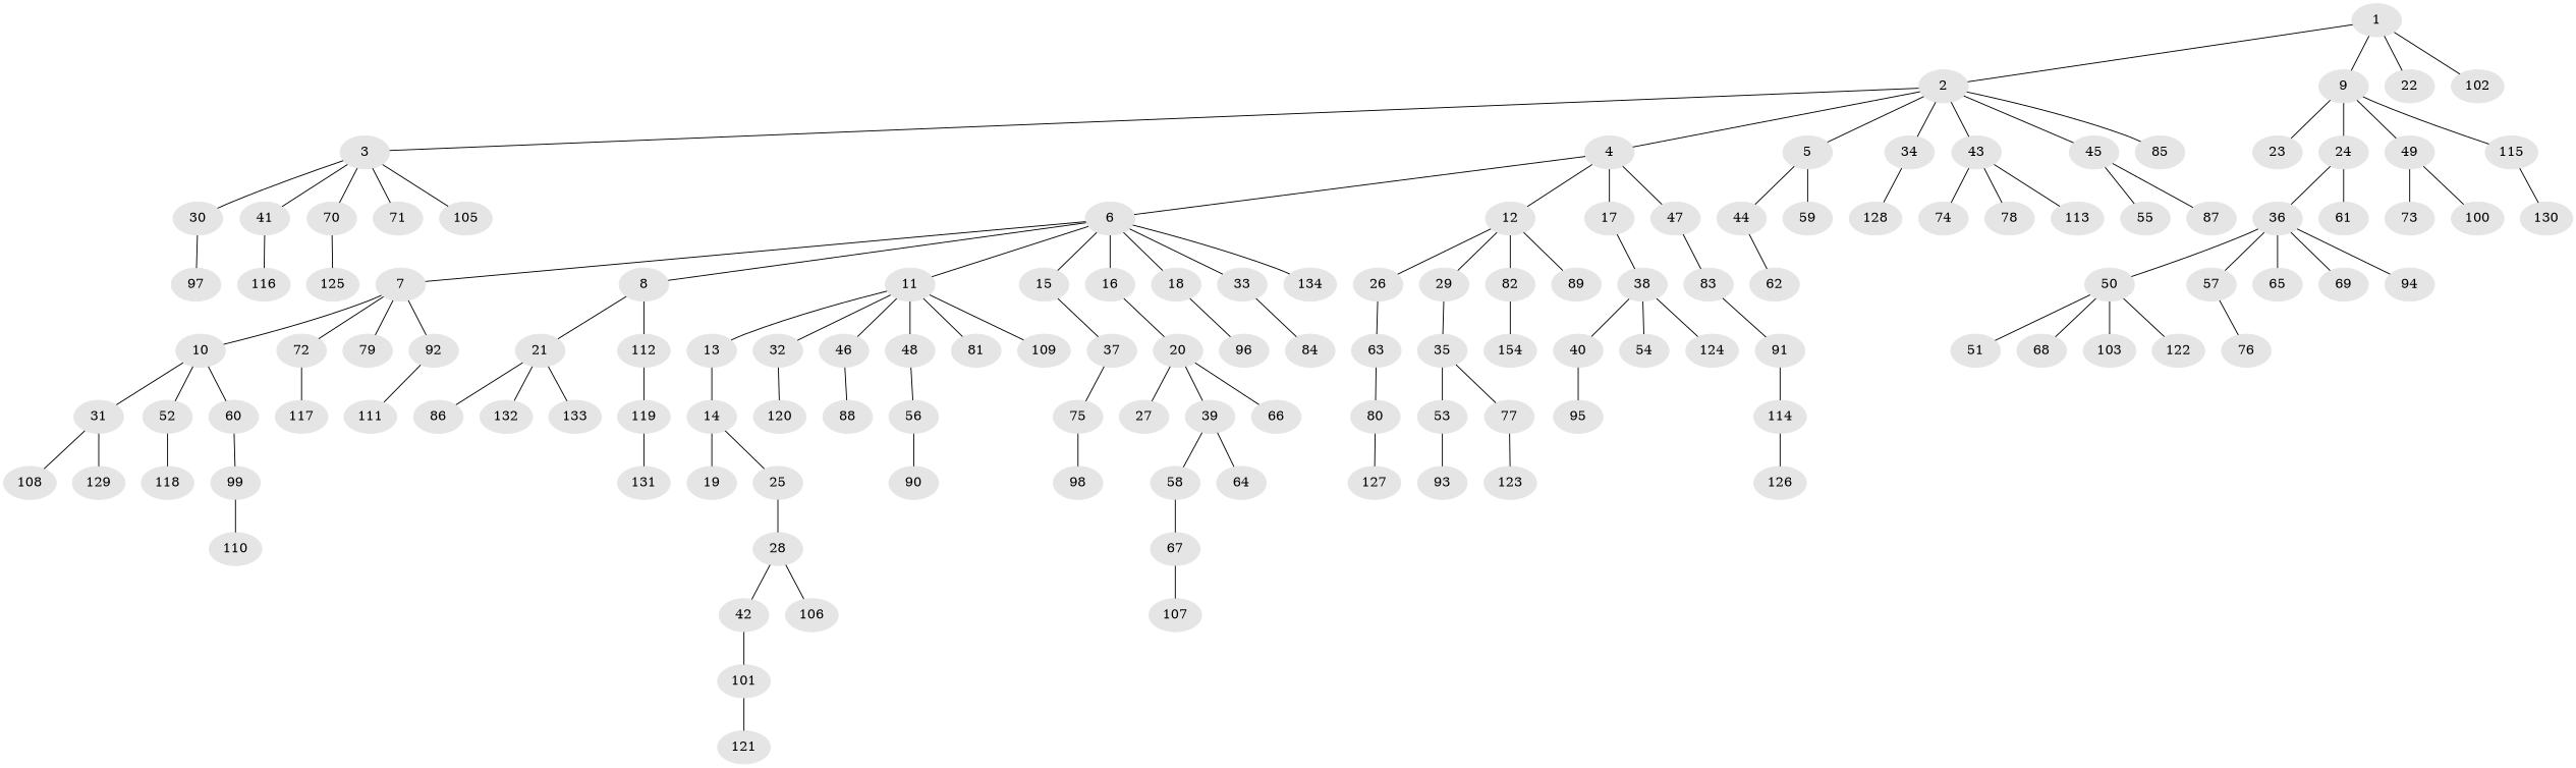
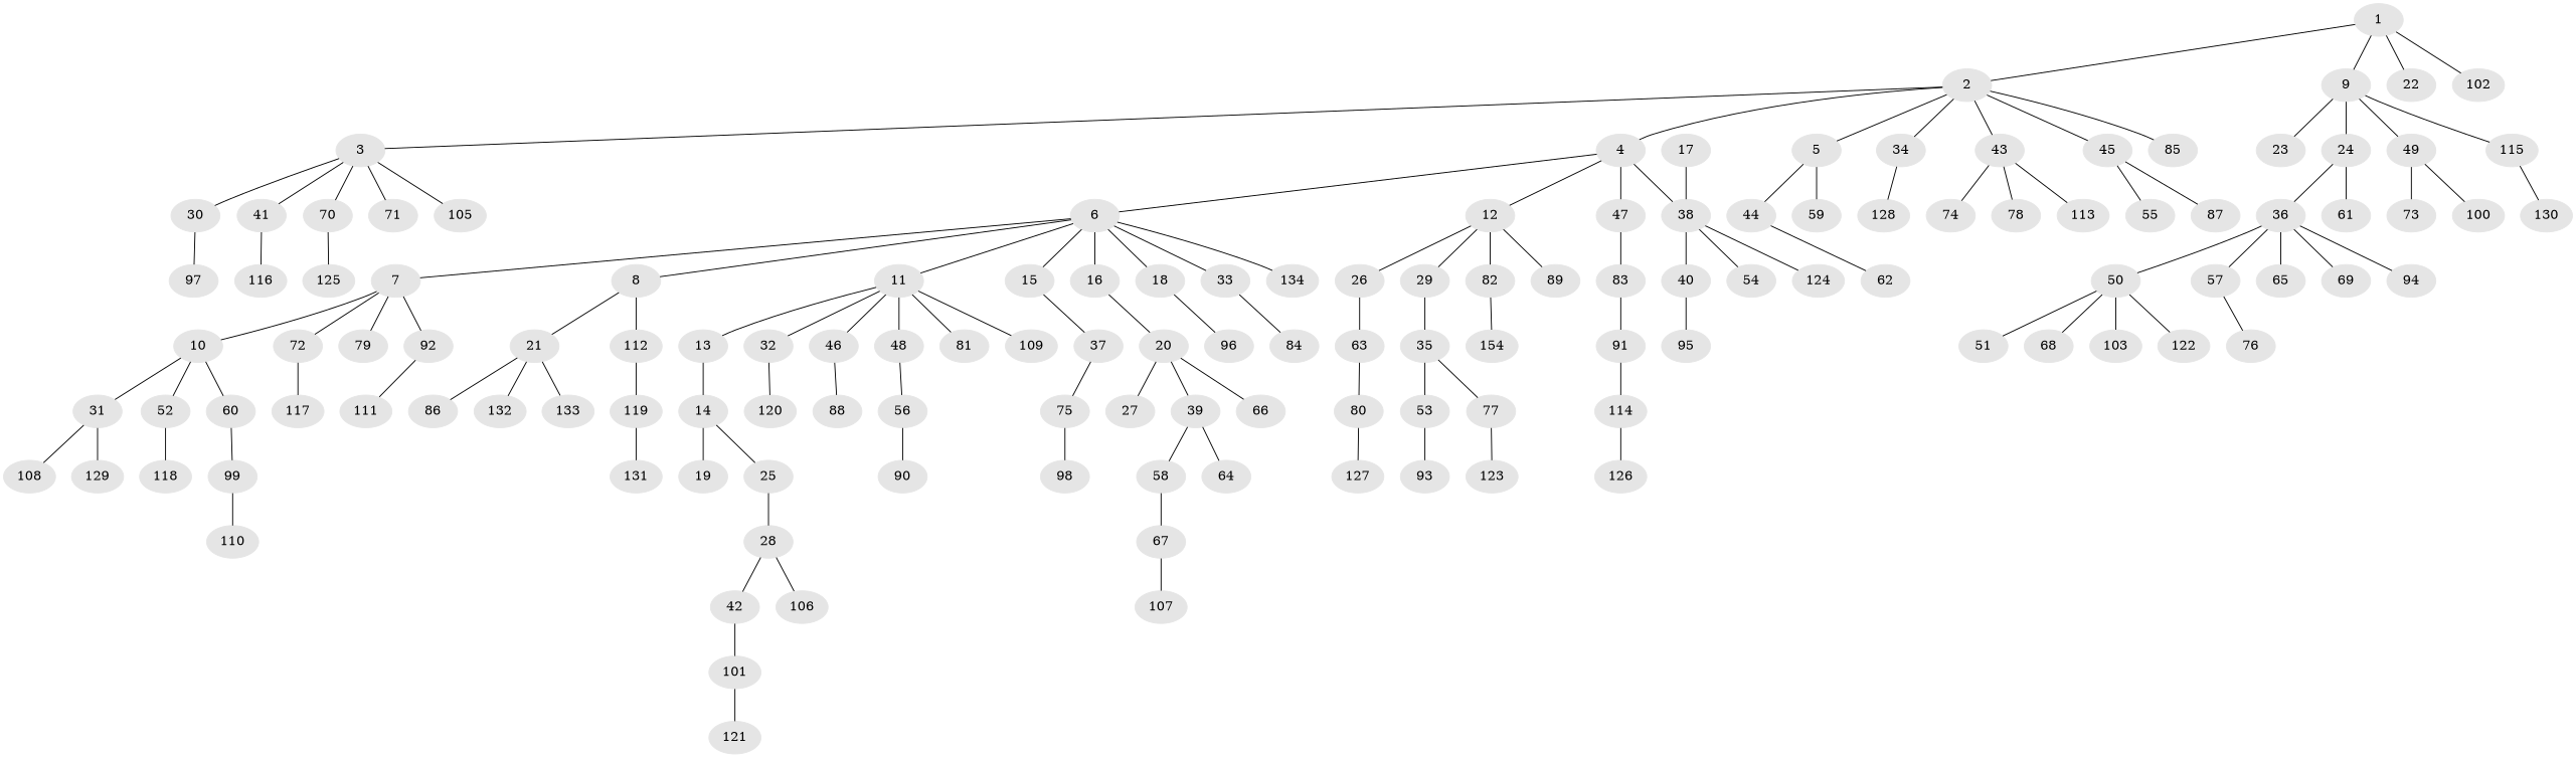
  graph {
    node [color=gray90 style=filled]
    1
    2
    9
    22
    102
    3
    4
    5
    34
    43
    45
    85
    23
    24
    49
    115
    30
    41
    70
    71
    105
    6
    12
    17
    47
    44
    59
    128
    74
    78
    113
    55
    87
    97
    116
    125
    7
    8
    11
    15
    16
    18
    33
    134
    26
    29
    82
    89
    38
    83
    62
    10
    72
    79
    92
    21
    112
    13
    32
    46
    48
    81
    109
    37
    20
    96
    84
    31
    52
    60
    117
    111
    86
    132
    133
    119
    36
    61
    73
    100
    130
    108
    129
    118
    99
    14
    120
    88
    56
    63
    35
    n92 [label=154]
    19
    25
    28
    75
    27
    39
    66
    40
    54
    124
    58
    64
    50
    57
    65
    69
    94
    42
    106
    80
    101
    53
    77
    93
    123
    51
    68
    103
    122
    76
    98
    95
    67
    121
    91
    90
    107
    110
    127
    114
    126
    131
    1 -- 2
    1 -- 9
    1 -- 22
    1 -- 102
    2 -- 3
    2 -- 4
    2 -- 5
    2 -- 34
    2 -- 43
    2 -- 45
    2 -- 85
    9 -- 23
    9 -- 24
    9 -- 49
    9 -- 115
    3 -- 30
    3 -- 41
    3 -- 70
    3 -- 71
    3 -- 105
    4 -- 6
    4 -- 12
-   4 -- 17
+   4 -- 38
    4 -- 47
    5 -- 44
    5 -- 59
    34 -- 128
    43 -- 74
    43 -- 78
    43 -- 113
    45 -- 55
    45 -- 87
    24 -- 36
    24 -- 61
    49 -- 73
    49 -- 100
    115 -- 130
    30 -- 97
    41 -- 116
    70 -- 125
    6 -- 7
    6 -- 8
    6 -- 11
    6 -- 15
    6 -- 16
    6 -- 18
    6 -- 33
    6 -- 134
    12 -- 26
    12 -- 29
    12 -- 82
    12 -- 89
    17 -- 38
    47 -- 83
    44 -- 62
    7 -- 10
    7 -- 72
    7 -- 79
    7 -- 92
    8 -- 21
    8 -- 112
    11 -- 13
    11 -- 32
    11 -- 46
    11 -- 48
    11 -- 81
    11 -- 109
    15 -- 37
    16 -- 20
    18 -- 96
    33 -- 84
    26 -- 63
    29 -- 35
    82 -- n92
    38 -- 40
    38 -- 54
    38 -- 124
    83 -- 91
    10 -- 31
    10 -- 52
    10 -- 60
    72 -- 117
    92 -- 111
    21 -- 86
    21 -- 132
    21 -- 133
    112 -- 119
    13 -- 14
    32 -- 120
    46 -- 88
    48 -- 56
    37 -- 75
    20 -- 27
    20 -- 39
    20 -- 66
    31 -- 108
    31 -- 129
    52 -- 118
    60 -- 99
    119 -- 131
    36 -- 50
    36 -- 57
    36 -- 65
    36 -- 69
    36 -- 94
    99 -- 110
    14 -- 19
    14 -- 25
    56 -- 90
    63 -- 80
    35 -- 53
    35 -- 77
    25 -- 28
    28 -- 42
    28 -- 106
    75 -- 98
    39 -- 58
    39 -- 64
    40 -- 95
    58 -- 67
    50 -- 51
    50 -- 68
    50 -- 103
    50 -- 122
    57 -- 76
    42 -- 101
    80 -- 127
    101 -- 121
    53 -- 93
    77 -- 123
    67 -- 107
    91 -- 114
    114 -- 126
  }
